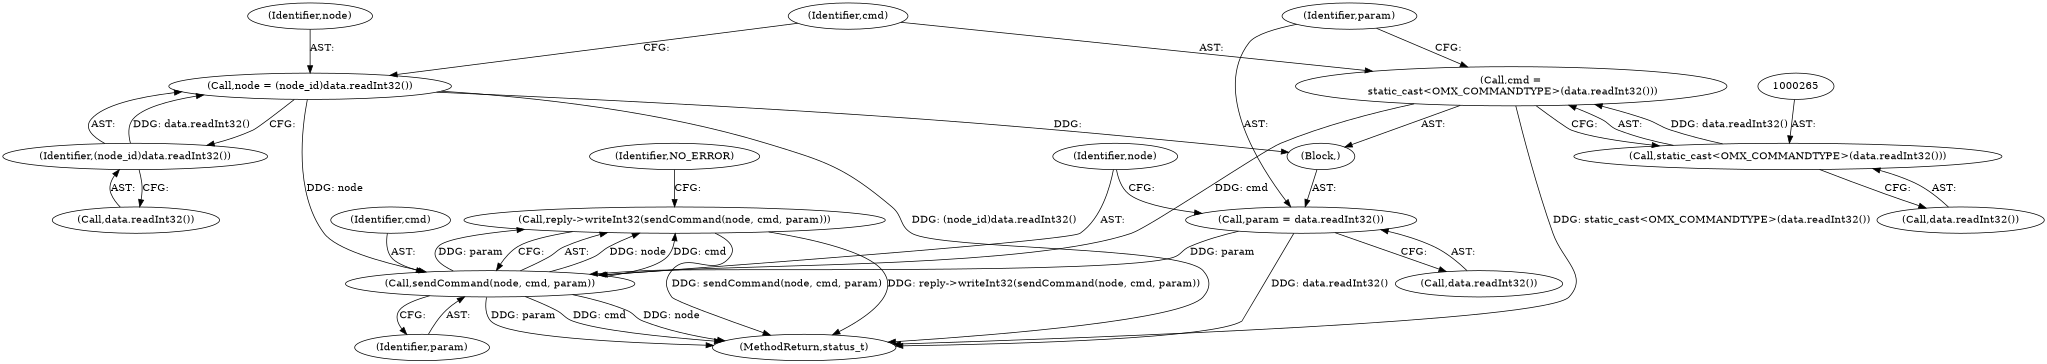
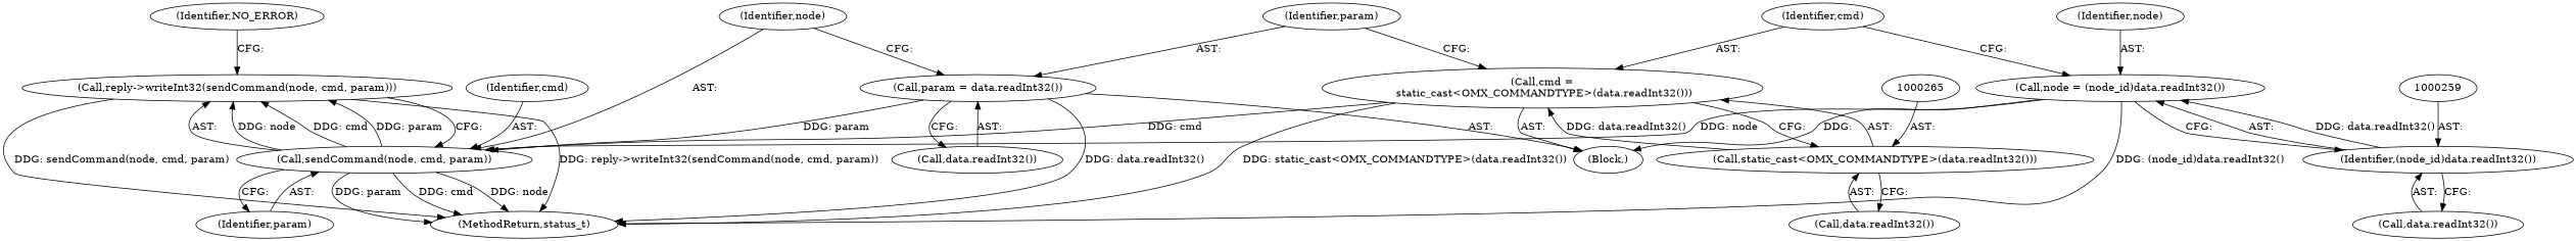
  digraph {
    n1 [label="(Call,reply->writeInt32(sendCommand(node, cmd, param)))"]
    n2 [label="(Call,sendCommand(node, cmd, param))"]
    n3 [label="(MethodReturn,status_t)"]
    n4 [label="(Identifier,param)"]
    n5 [label="(Block,)"]
    n6 [label="(Call,node = (node_id)data.readInt32())"]
    n7 [label="(Identifier,(node_id)data.readInt32())"]
    n8 [label="(Call,data.readInt32())"]
    n9 [label="(Call,cmd =\n static_cast<OMX_COMMANDTYPE>(data.readInt32()))"]
    n10 [label="(Call,static_cast<OMX_COMMANDTYPE>(data.readInt32()))"]
    n11 [label="(Call,data.readInt32())"]
    n12 [label="(Call,param = data.readInt32())"]
    n13 [label="(Call,data.readInt32())"]
    n14 [label="(Identifier,cmd)"]
    n15 [label="(Identifier,param)"]
    n16 [label="(Identifier,node)"]
    n17 [label="(Identifier,node)"]
    n18 [label="(Identifier,NO_ERROR)"]
    n19 [label="(Identifier,cmd)"]
+   1000259
    1000265
    n1 -> n2 [label="CFG: "]
    n1 -> n3 [label="DDG: sendCommand(node, cmd, param)"]
    n1 -> n3 [label="DDG: reply->writeInt32(sendCommand(node, cmd, param))"]
    n2 -> n1 [label="AST: "]
    n2 -> n1 [label="DDG: node"]
    n2 -> n1 [label="DDG: cmd"]
    n2 -> n1 [label="DDG: param"]
    n2 -> n3 [label="DDG: param"]
    n2 -> n3 [label="DDG: cmd"]
    n2 -> n3 [label="DDG: node"]
    n2 -> n4 [label="CFG: "]
    n4 -> n2 [label="AST: "]
    n6 -> n2 [label="DDG: node"]
    n6 -> n3 [label="DDG: (node_id)data.readInt32()"]
    n6 -> n5 [label="DDG: "]
    n6 -> n7 [label="CFG: "]
    n7 -> n6 [label="AST: "]
    n7 -> n6 [label="DDG: data.readInt32()"]
    n7 -> n8 [label="CFG: "]
    n8 -> n7 [label="AST: "]
    n9 -> n2 [label="DDG: cmd"]
    n9 -> n3 [label="DDG: static_cast<OMX_COMMANDTYPE>(data.readInt32())"]
    n9 -> n5 [label="AST: "]
    n9 -> n10 [label="CFG: "]
    n10 -> n9 [label="AST: "]
    n10 -> n9 [label="DDG: data.readInt32()"]
    n10 -> n11 [label="CFG: "]
    n11 -> n10 [label="AST: "]
    n12 -> n2 [label="DDG: param"]
    n12 -> n3 [label="DDG: data.readInt32()"]
-   n5 -> n12 [label="AST: "]
+   n12 -> n5 [label="AST: "]
    n12 -> n13 [label="CFG: "]
    n13 -> n12 [label="AST: "]
    n14 -> n6 [label="CFG: "]
    n14 -> n9 [label="AST: "]
    n15 -> n9 [label="CFG: "]
    n15 -> n12 [label="AST: "]
    n16 -> n6 [label="AST: "]
    n17 -> n2 [label="AST: "]
    n17 -> n12 [label="CFG: "]
    n18 -> n1 [label="CFG: "]
    n19 -> n2 [label="AST: "]
+   1000259 -> n7 [label="AST: "]
    1000265 -> n10 [label="AST: "]
  }
